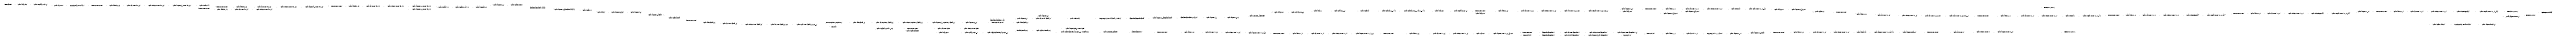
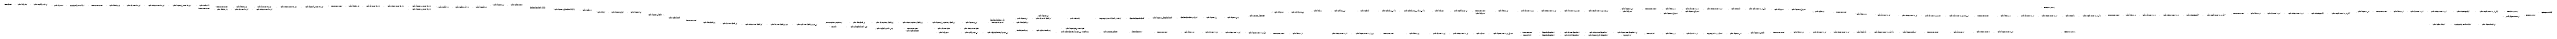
  digraph {
    rankdir=LR
    n1 [label="(<operator>.notEquals,(a5 & 0x980) != 0)"]
    n2 [label="(<operator>.or,a5 | 0x10000)"]
    n3 [label="(<operator>.assignment,v11 = 0)"]
    n4 [label="(log_query,log_query(a5 | 0x10000, a1, a2, 0))"]
    n5 [label="(<operator>.logicalNot,!insert_error)"]
    n6 [label="(<operator>.and,a5 & 0x980)"]
    n7 [label="(UNKNOWN,_DWORD *,_DWORD *)"]
    n8 [label="(<operator>.addition,fbss + 252)"]
    n9 [label="(<operator>.assignment,v9 = *(_DWORD *)(fbss + 252))"]
    n10 [label="(<operator>.lessThan,v9 < a4)"]
    n11 [label="(UNKNOWN,_DWORD *,_DWORD *)"]
    n12 [label="(UNKNOWN,_DWORD *,_DWORD *)"]
    n13 [label="(UNKNOWN,_DWORD *,_DWORD *)"]
    n14 [label="(<operator>.addition,fbss + 248)"]
    n15 [label="(<operator>.indirection,*(_DWORD *)(fbss + 252))"]
    n16 [label="(<operator>.cast,(_DWORD *)(fbss + 252))"]
    n17 [label="(<operator>.addition,fbss + 252)"]
    n18 [label="(<operator>.addition,fbss + 248)"]
    n19 [label="(<operator>.assignment,a4 = *(_DWORD *)(fbss + 252))"]
    n20 [label="(<operator>.indirection,*(_DWORD *)(fbss + 252))"]
    n21 [label="(<operator>.cast,(_DWORD *)(fbss + 252))"]
    n22 [label="(<operator>.assignment,v10 = *(_DWORD *)(fbss + 248))"]
    n23 [label="(<operator>.logicalAnd,v10 && a4 < v10)"]
    n24 [label="(<operator>.lessThan,a4 < v10)"]
    n25 [label="(<operator>.assignment,a4 = v10)"]
    n26 [label="(<operator>.indirection,*(_DWORD *)(fbss + 248))"]
    n27 [label="(<operator>.cast,(_DWORD *)(fbss + 248))"]
    n28 [label="(<operator>.assignment,v10 = *(_DWORD *)(fbss + 248))"]
    n29 [label="(<operator>.indirection,*(_DWORD *)(fbss + 248))"]
    n30 [label="(<operator>.cast,(_DWORD *)(fbss + 248))"]
    n31 [label="(cache_scan_free,cache_scan_free(a1, a2, a3, a5))"]
    n32 [label="(RETURN,return v11;,return v11;)"]
    n33 [label="(<operator>.assignment,v12 = cache_scan_free(a1, a2, a3, a5))"]
    n34 [label="(METHOD_RETURN,int __fastcall)"]
    n35 [label="(<operator>.logicalNot,!v12)"]
    n36 [label="(<operator>.and,a5 & 4)"]
    n37 [label="(<operator>.and,a5 & 0x180)"]
    n38 [label="(<operator>.assignment,v13 = a5 & 4)"]
    n39 [label="(<operator>.equals,(a5 & 0x180) == 0)"]
    n40 [label="(<operator>.assignment,v14 = 0)"]
    n41 [label="(<operator>.assignment,v17 = cache_tail)"]
    n42 [label="(<operator>.logicalNot,!cache_tail)"]
    n43 [label="(UNKNOWN,_WORD *,_WORD *)"]
    n44 [label="(<operator>.assignment,insert_error = 1)"]
    n45 [label="(<operator>.addition,cache_tail + 36)"]
    n46 [label="(RETURN,return 0;,return 0;)"]
    n47 [label="(<operator>.equals,(*(_WORD *)(cache_tail + 36) & 0xC) == 0)"]
    n48 [label="(<operator>.logicalAnd,a1 && strlen(a1) >= 0x32)"]
    n49 [label="(strlen,strlen(a1))"]
    n50 [label="(<operator>.logicalNot,!warned_8147)"]
    n51 [label="(UNKNOWN,unsigned __int16 *,unsigned __int16 *)"]
    n52 [label="(UNKNOWN,_DWORD *,_DWORD *)"]
    n53 [label="(<operator>.logicalNot,!bignames_left)"]
    n54 [label="(cache_unlink,cache_unlink(v17))"]
+   n55 [label="(<operator>.greaterEqualsThan,strlen(a1) >= 0x32)"]
    n56 [label="(my_syslog,my_syslog(3, \"Internal error in cache.\"))"]
    n57 [label="(<operator>.addition,cache_tail + 36)"]
    n58 [label="(<operator>.and,*(_WORD *)(cache_tail + 36) & 0xC)"]
    n59 [label="(<operator>.indirection,*(_WORD *)(cache_tail + 36))"]
    n60 [label="(<operator>.cast,(_WORD *)(cache_tail + 36))"]
    n61 [label="(<operator>.cast,(_DWORD *)big_free)"]
    n62 [label="(<operator>.logicalAnd,!bignames_left && (a5 & 0x5000) == 0)"]
    n63 [label="(<operator>.and,a5 & 0x5000)"]
    n64 [label="(UNKNOWN,_WORD *,_WORD *)"]
    n65 [label="(<operator>.assignment,big_free = *(_DWORD *)big_free)"]
    n66 [label="(<operator>.indirection,*(_DWORD *)big_free)"]
    n67 [label="(<operator>.logicalOr,!bignames_left && (a5 & 0x5000) == 0 || !whine_malloc(1028))"]
    n68 [label="(<operator>.preDecrement,--bignames_left)"]
    n69 [label="(whine_malloc,whine_malloc(1028))"]
    n70 [label="(<operator>.logicalNot,!whine_malloc(1028))"]
    n71 [label="(<operator>.equals,(a5 & 0x5000) == 0)"]
    n72 [label="(<operator>.addition,v17 + 36)"]
    n73 [label="(<operator>.assignment,*(_WORD *)(v17 + 36) = a5)"]
    n74 [label="(UNKNOWN,_DWORD *,_DWORD *)"]
    n75 [label="(UNKNOWN,char *,char *)"]
    n76 [label="(UNKNOWN,_BYTE *,_BYTE *)"]
    n77 [label="(<operator>.addition,v17 + 40)"]
    n78 [label="(cache_get_name,cache_get_name(v17))"]
    n79 [label="(cache_get_name,cache_get_name(v17))"]
    n80 [label="(<operator>.indirection,*(_WORD *)(v17 + 36))"]
    n81 [label="(<operator>.cast,(_WORD *)(v17 + 36))"]
    n82 [label="(<operator>.assignment,*(_DWORD *)(v17 + 40) = v18)"]
    n83 [label="(UNKNOWN,_WORD *,_WORD *)"]
    n84 [label="(<operator>.addition,v17 + 36)"]
    n85 [label="(<operator>.indirection,*(_DWORD *)(v17 + 40))"]
-   n86 [label="(<operator>.cast,(_DWORD *)(v17 + 40))"]
    n87 [label="(<operator>.assignment,*(_WORD *)(v17 + 36) = a5 | 0x200)"]
    n88 [label="(<operator>.indirection,*(_WORD *)(v17 + 36))"]
    n89 [label="(<operator>.or,a5 | 0x200)"]
    n90 [label="(<operator>.cast,(_WORD *)(v17 + 36))"]
    n91 [label="(<operator>.assignment,v19 = (char *)cache_get_name(v17))"]
    n92 [label="(strcpy,strcpy(v19, v20))"]
    n93 [label="(UNKNOWN,void *,void *)"]
    n94 [label="(<operator>.assignment,v11 = v17)"]
    n95 [label="(<operator>.cast,(char *)cache_get_name(v17))"]
    n96 [label="(<operator>.addition,v17 + 12)"]
    n97 [label="(<operator>.assignment,v21 = new_chain)"]
    n98 [label="(<operator>.assignment,*(_BYTE *)cache_get_name(v17) = 0)"]
    n99 [label="(<operator>.indirection,*(_BYTE *)cache_get_name(v17))"]
    n100 [label="(<operator>.cast,(_BYTE *)cache_get_name(v17))"]
    n101 [label="(memcpy,memcpy((void *)(v17 + 12), a2, 0x10u))"]
    n102 [label="(<operator>.cast,(void *)(v17 + 12))"]
    n103 [label="(UNKNOWN,_DWORD *,_DWORD *)"]
    n104 [label="(<operator>.addition,v17 + 28)"]
    n105 [label="(<operator>.assignment,*(_DWORD *)(v17 + 28) = a4 + a3)"]
    n106 [label="(<operator>.assignment,new_chain = v17)"]
    n107 [label="(UNKNOWN,_DWORD *,_DWORD *)"]
    n108 [label="(<operator>.indirection,*(_DWORD *)(v17 + 28))"]
    n109 [label="(<operator>.addition,a4 + a3)"]
    n110 [label="(<operator>.cast,(_DWORD *)(v17 + 28))"]
    n111 [label="(<operator>.cast,(_DWORD *)v17)"]
    n112 [label="(<operator>.assignment,*(_DWORD *)v17 = v21)"]
    n113 [label="(RETURN,return v11;,return v11;)"]
    n114 [label="(<operator>.indirection,*(_DWORD *)v17)"]
    n115 [label="(<operator>.assignment,warned_8147 = 1)"]
    n116 [label="(<operator>.assignment,v24 = *(unsigned __int16 *)(cache_tail + 36))"]
    n117 [label="(<operator>.assignment,v23 = v13)"]
    n118 [label="(UNKNOWN,const void *,const void *)"]
    n119 [label="(cache_scan_free,cache_scan_free(0, 0, a3, 0))"]
    n120 [label="(<operator>.indirection,*(unsigned __int16 *)(cache_tail + 36))"]
    n121 [label="(<operator>.cast,(unsigned __int16 *)(cache_tail + 36))"]
    n122 [label="(<operator>.addition,cache_tail + 12)"]
    n123 [label="(<operator>.assignment,v13 = 1)"]
    n124 [label="(memcpy,memcpy(v25, (const void *)(cache_tail + 12), sizeof(v25)))"]
    n125 [label="(cache_get_name,cache_get_name(cache_tail))"]
    n126 [label="(<operator>.assignment,v16 = cache_get_name(cache_tail))"]
    n127 [label="(<operator>.cast,(const void *)(cache_tail + 12))"]
    n128 [label="(<operator>.sizeOf,sizeof(v25))"]
    n129 [label="(cache_scan_free,cache_scan_free(v16, v25, a3, v24))"]
    n130 [label="(<operator>.assignment,v14 = 1)"]
    n131 [label="(<operator>.assignment,v13 = v23)"]
    n132 [label="(<operator>.preIncrement,++cache_live_freed)"]
    n133 [label="(<operator>.assignment,v14 = 0)"]
    n134 [label="(<operator>.logicalOr,(a5 & 0x180) == 0 || (a5 & 8) == 0 || !a2)"]
    n135 [label="(<operator>.and,a5 & 0x80)"]
    n136 [label="(<operator>.notEquals,(a5 & 0x80) != 0)"]
    n137 [label="(<operator>.and,a5 & 8)"]
    n138 [label="(<operator>.equals,(a5 & 8) == 0)"]
    n139 [label="(<operator>.logicalOr,(a5 & 8) == 0 || !a2)"]
    n140 [label="(<operator>.logicalNot,!a2)"]
    n141 [label="(UNKNOWN,_WORD *,_WORD *)"]
    n142 [label="(<operator>.and,a5 & 0x100)"]
    n143 [label="(<operator>.addition,v12 + 36)"]
    n144 [label="(<operator>.assignment,v15 = a5 & 0x100)"]
    n145 [label="(<operator>.notEquals,(*(_WORD *)(v12 + 36) & 0x80) != 0)"]
    n146 [label="(<operator>.assignment,v11 = v12)"]
    n147 [label="(<operator>.and,a5 & 0x100)"]
    n148 [label="(UNKNOWN,_DWORD *,_DWORD *)"]
    n149 [label="(<operator>.assignment,v15 = a5 & 0x100)"]
    n150 [label="(<operator>.and,*(_WORD *)(v12 + 36) & 0x80)"]
    n151 [label="(<operator>.indirection,*(_WORD *)(v12 + 36))"]
    n152 [label="(<operator>.cast,(_WORD *)(v12 + 36))"]
    n153 [label="(<operator>.addition,v12 + 12)"]
    n154 [label="(<operator>.equals,*(_DWORD *)(v12 + 12) == *a2)"]
    n155 [label="(RETURN,return v11;,return v11;)"]
    n156 [label="(<operator>.and,a5 & 0x100)"]
    n157 [label="(<operator>.assignment,v15 = a5 & 0x100)"]
    n158 [label="(<operator>.indirection,*(_DWORD *)(v12 + 12))"]
    n159 [label="(<operator>.indirection,*a2)"]
    n160 [label="(<operator>.cast,(_DWORD *)(v12 + 12))"]
    n161 [label="(<operator>.logicalNot,!v15)"]
    n162 [label="(UNKNOWN,_WORD *,_WORD *)"]
    n163 [label="(<operator>.addition,v12 + 36)"]
    n164 [label="(<operator>.equals,(*(_WORD *)(v12 + 36) & 0x100) == 0)"]
    n165 [label="(UNKNOWN,_DWORD *,_DWORD *)"]
    n166 [label="(<operator>.addition,v12 + 12)"]
    n167 [label="(<operator>.and,*(_WORD *)(v12 + 36) & 0x100)"]
    n168 [label="(<operator>.indirection,*(_WORD *)(v12 + 36))"]
    n169 [label="(<operator>.cast,(_WORD *)(v12 + 36))"]
    n170 [label="(<operator>.notEquals,*(_DWORD *)(v12 + 12) != *a2)"]
    n171 [label="(UNKNOWN,_DWORD *,_DWORD *)"]
    n172 [label="(<operator>.addition,v12 + 16)"]
    n173 [label="(<operator>.indirection,*(_DWORD *)(v12 + 12))"]
    n174 [label="(<operator>.indirection,*a2)"]
    n175 [label="(<operator>.cast,(_DWORD *)(v12 + 12))"]
    n176 [label="(<operator>.notEquals,*(_DWORD *)(v12 + 16) != a2[1])"]
    n177 [label="(UNKNOWN,_DWORD *,_DWORD *)"]
    n178 [label="(<operator>.addition,v12 + 20)"]
    n179 [label="(<operator>.indirection,*(_DWORD *)(v12 + 16))"]
    n180 [label="(<operator>.indirectIndexAccess,a2[1])"]
    n181 [label="(<operator>.cast,(_DWORD *)(v12 + 16))"]
    n182 [label="(<operator>.notEquals,*(_DWORD *)(v12 + 20) != a2[2])"]
    n183 [label="(<operator>.assignment,v11 = v12)"]
    n184 [label="(UNKNOWN,_DWORD *,_DWORD *)"]
    n185 [label="(<operator>.indirection,*(_DWORD *)(v12 + 20))"]
    n186 [label="(<operator>.indirectIndexAccess,a2[2])"]
    n187 [label="(<operator>.cast,(_DWORD *)(v12 + 20))"]
    n188 [label="(<operator>.addition,v12 + 24)"]
    n189 [label="(<operator>.notEquals,*(_DWORD *)(v12 + 24) != a2[3])"]
    n190 [label="(<operator>.indirection,*(_DWORD *)(v12 + 24))"]
    n191 [label="(<operator>.indirectIndexAccess,a2[3])"]
    n192 [label="(<operator>.cast,(_DWORD *)(v12 + 24))"]
    n193 [label="(METHOD,cache_insert)"]
    n1 -> n2
    n1 -> n3
    n2 -> n4
    n3 -> n5
    n4 -> n7
    n5 -> n31
    n5 -> n32
    n6 -> n1
    n7 -> n8
    n8 -> n16
    n9 -> n10
    n9 -> n11
    n10 -> n12
    n10 -> n13
    n11 -> n14
    n12 -> n17
    n13 -> n18
    n14 -> n30
    n15 -> n9
    n16 -> n15
    n17 -> n21
    n18 -> n27
    n19 -> n13
    n20 -> n19
    n21 -> n20
    n22 -> n23
    n22 -> n24
    n23 -> n3
    n23 -> n25
    n24 -> n23
    n25 -> n3
    n26 -> n22
    n27 -> n26
    n28 -> n23
    n28 -> n24
    n29 -> n28
    n30 -> n29
    n31 -> n33
    n32 -> n34
    n33 -> n35
    n35 -> n36
    n35 -> n37
    n36 -> n38
    n37 -> n39
    n38 -> n40
    n39 -> n134
    n39 -> n137
    n40 -> n37
    n40 -> n41
    n41 -> n42
    n42 -> n43
    n42 -> n44
    n43 -> n45
    n44 -> n46
    n45 -> n60
    n46 -> n34
    n47 -> n48
    n47 -> n49
    n47 -> n50
    n47 -> n51
    n48 -> n52
    n48 -> n53
    n48 -> n54
+   n49 -> n55
    n50 -> n44
    n50 -> n56
    n51 -> n57
    n52 -> n61
    n53 -> n62
    n53 -> n63
    n54 -> n64
+   n55 -> n48
    n56 -> n115
    n57 -> n121
    n58 -> n47
    n59 -> n58
    n60 -> n59
    n61 -> n66
    n62 -> n67
    n62 -> n69
    n63 -> n71
    n64 -> n72
    n65 -> n54
    n66 -> n65
    n67 -> n44
    n67 -> n54
    n67 -> n68
    n68 -> n54
    n69 -> n70
    n70 -> n67
    n71 -> n62
    n72 -> n81
    n73 -> n74
    n73 -> n75
    n73 -> n76
    n74 -> n77
    n75 -> n78
    n76 -> n79
-   n77 -> n86
    n78 -> n95
    n79 -> n100
    n80 -> n73
    n81 -> n80
    n82 -> n83
    n83 -> n84
    n84 -> n90
    n85 -> n82
-   n86 -> n85
    n87 -> n75
    n87 -> n76
    n88 -> n89
    n89 -> n87
    n90 -> n88
    n91 -> n92
    n92 -> n93
    n92 -> n94
    n93 -> n96
    n94 -> n97
    n95 -> n91
    n96 -> n102
    n97 -> n103
    n98 -> n93
    n98 -> n94
    n99 -> n98
    n100 -> n99
    n101 -> n94
    n102 -> n101
    n103 -> n104
    n104 -> n110
    n105 -> n106
    n106 -> n107
    n107 -> n111
    n108 -> n109
    n109 -> n105
    n110 -> n108
    n111 -> n114
    n112 -> n113
    n113 -> n34
    n114 -> n112
    n115 -> n44
    n116 -> n117
    n117 -> n118
    n117 -> n119
    n118 -> n122
    n119 -> n123
    n120 -> n116
    n121 -> n120
    n123 -> n127
    n123 -> n133
    n124 -> n125
    n125 -> n126
    n126 -> n129
    n127 -> n128
    n128 -> n124
    n129 -> n130
    n130 -> n131
    n131 -> n132
    n132 -> n37
    n132 -> n41
    n133 -> n37
    n133 -> n41
    n134 -> n44
    n134 -> n135
    n135 -> n136
    n136 -> n141
    n136 -> n142
    n137 -> n138
    n138 -> n139
    n138 -> n140
    n139 -> n134
    n140 -> n139
    n141 -> n143
    n142 -> n144
    n143 -> n152
    n144 -> n161
    n145 -> n146
    n145 -> n147
    n146 -> n148
    n147 -> n149
    n148 -> n153
    n149 -> n161
    n150 -> n145
    n151 -> n150
    n152 -> n151
    n153 -> n160
    n154 -> n155
    n154 -> n156
    n155 -> n34
    n156 -> n157
    n157 -> n161
    n158 -> n159
    n159 -> n154
    n160 -> n158
    n161 -> n44
    n161 -> n162
    n162 -> n163
    n163 -> n169
    n164 -> n44
    n164 -> n165
    n165 -> n166
    n166 -> n175
    n167 -> n164
    n168 -> n167
    n169 -> n168
    n170 -> n44
    n170 -> n171
    n171 -> n172
    n172 -> n181
    n173 -> n174
    n174 -> n170
    n175 -> n173
    n176 -> n44
    n176 -> n177
    n177 -> n178
    n178 -> n187
    n179 -> n180
    n180 -> n176
    n181 -> n179
    n182 -> n44
    n182 -> n183
    n183 -> n184
    n184 -> n188
    n185 -> n186
    n186 -> n182
    n187 -> n185
    n188 -> n192
    n189 -> n32
    n189 -> n44
    n190 -> n191
    n191 -> n189
    n192 -> n190
    n193 -> n6
  }
